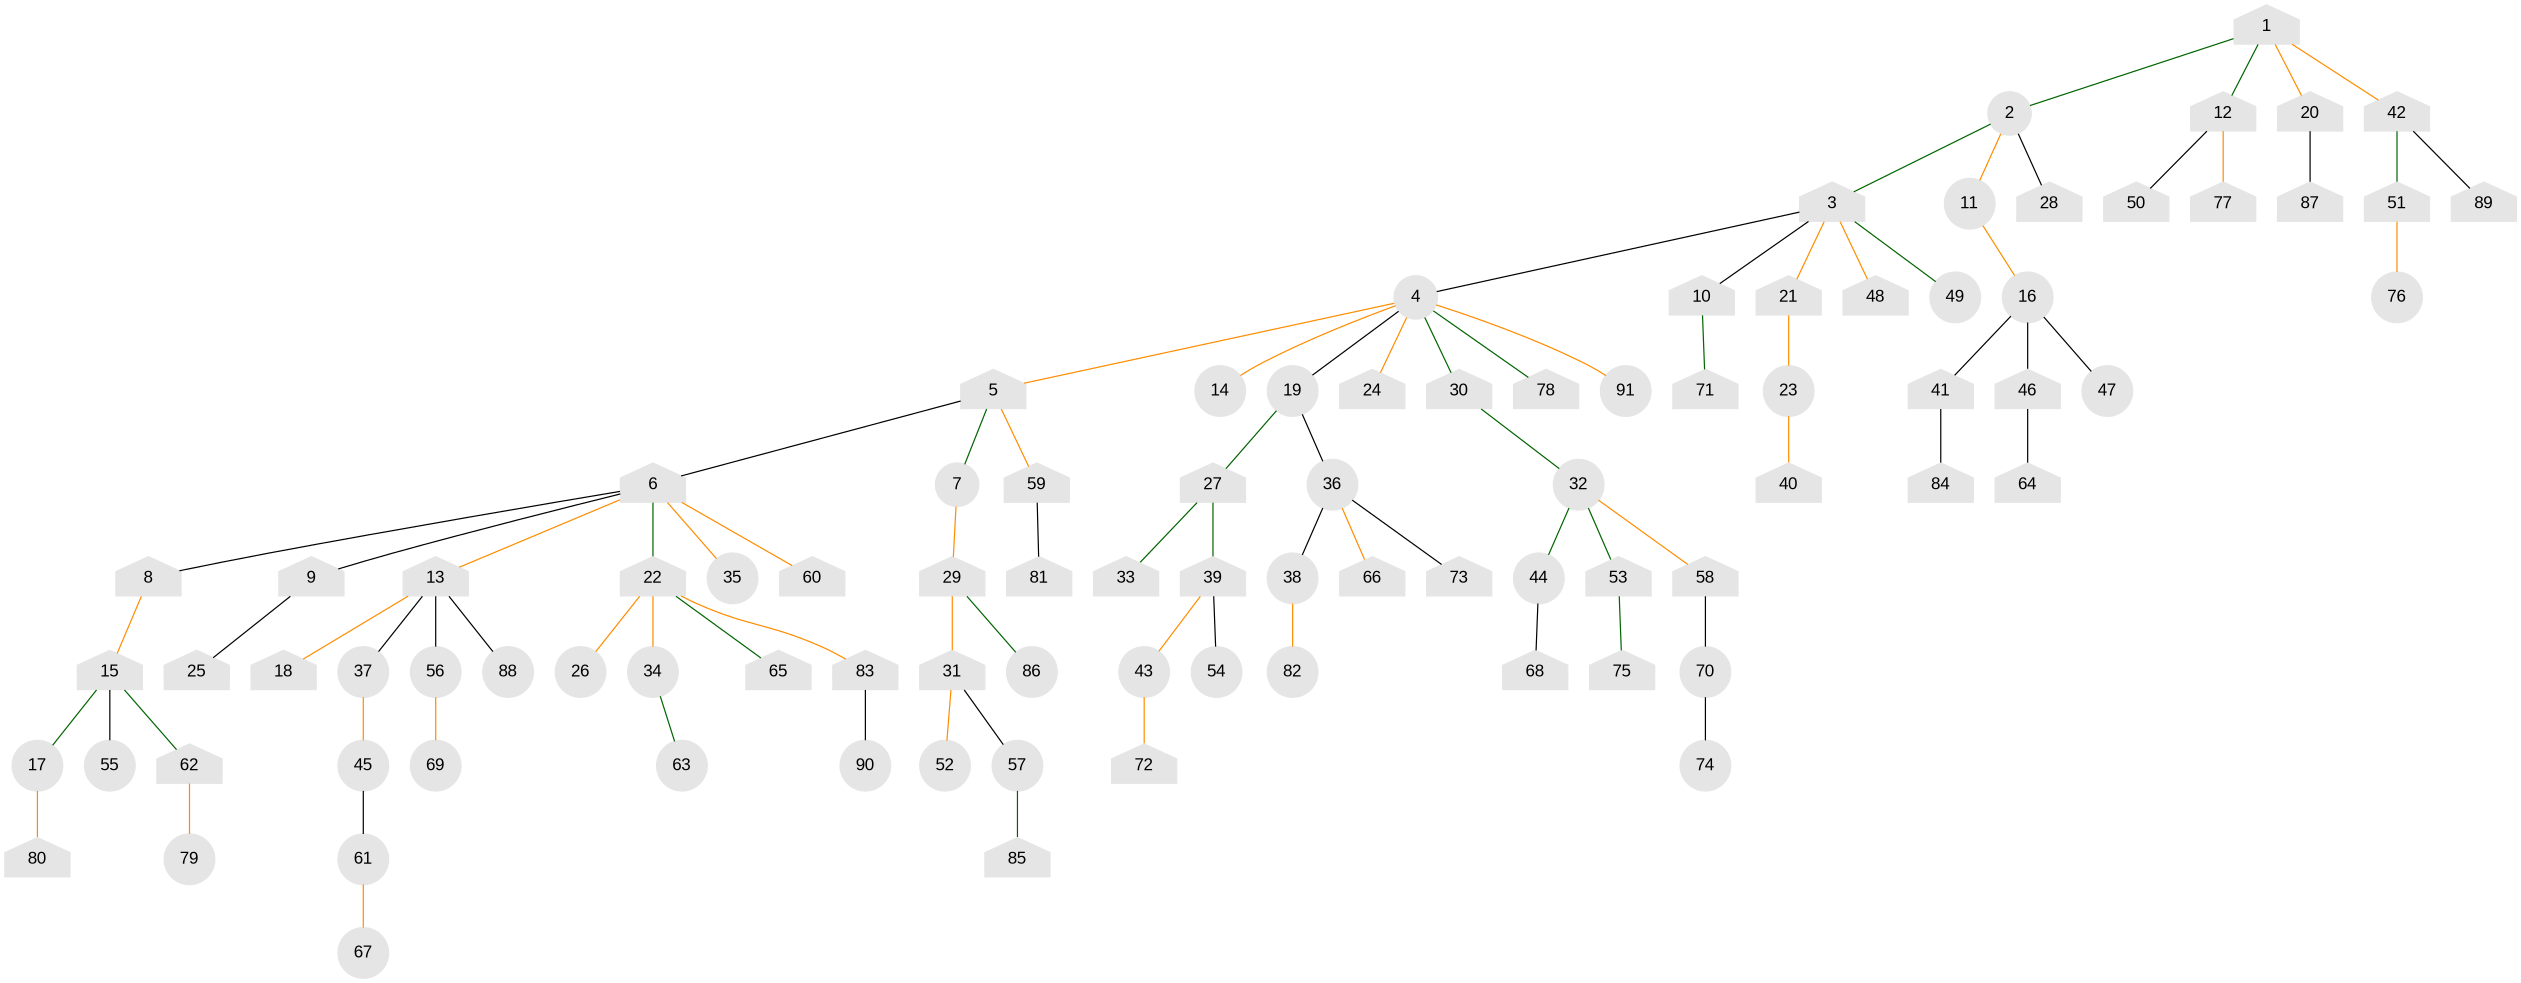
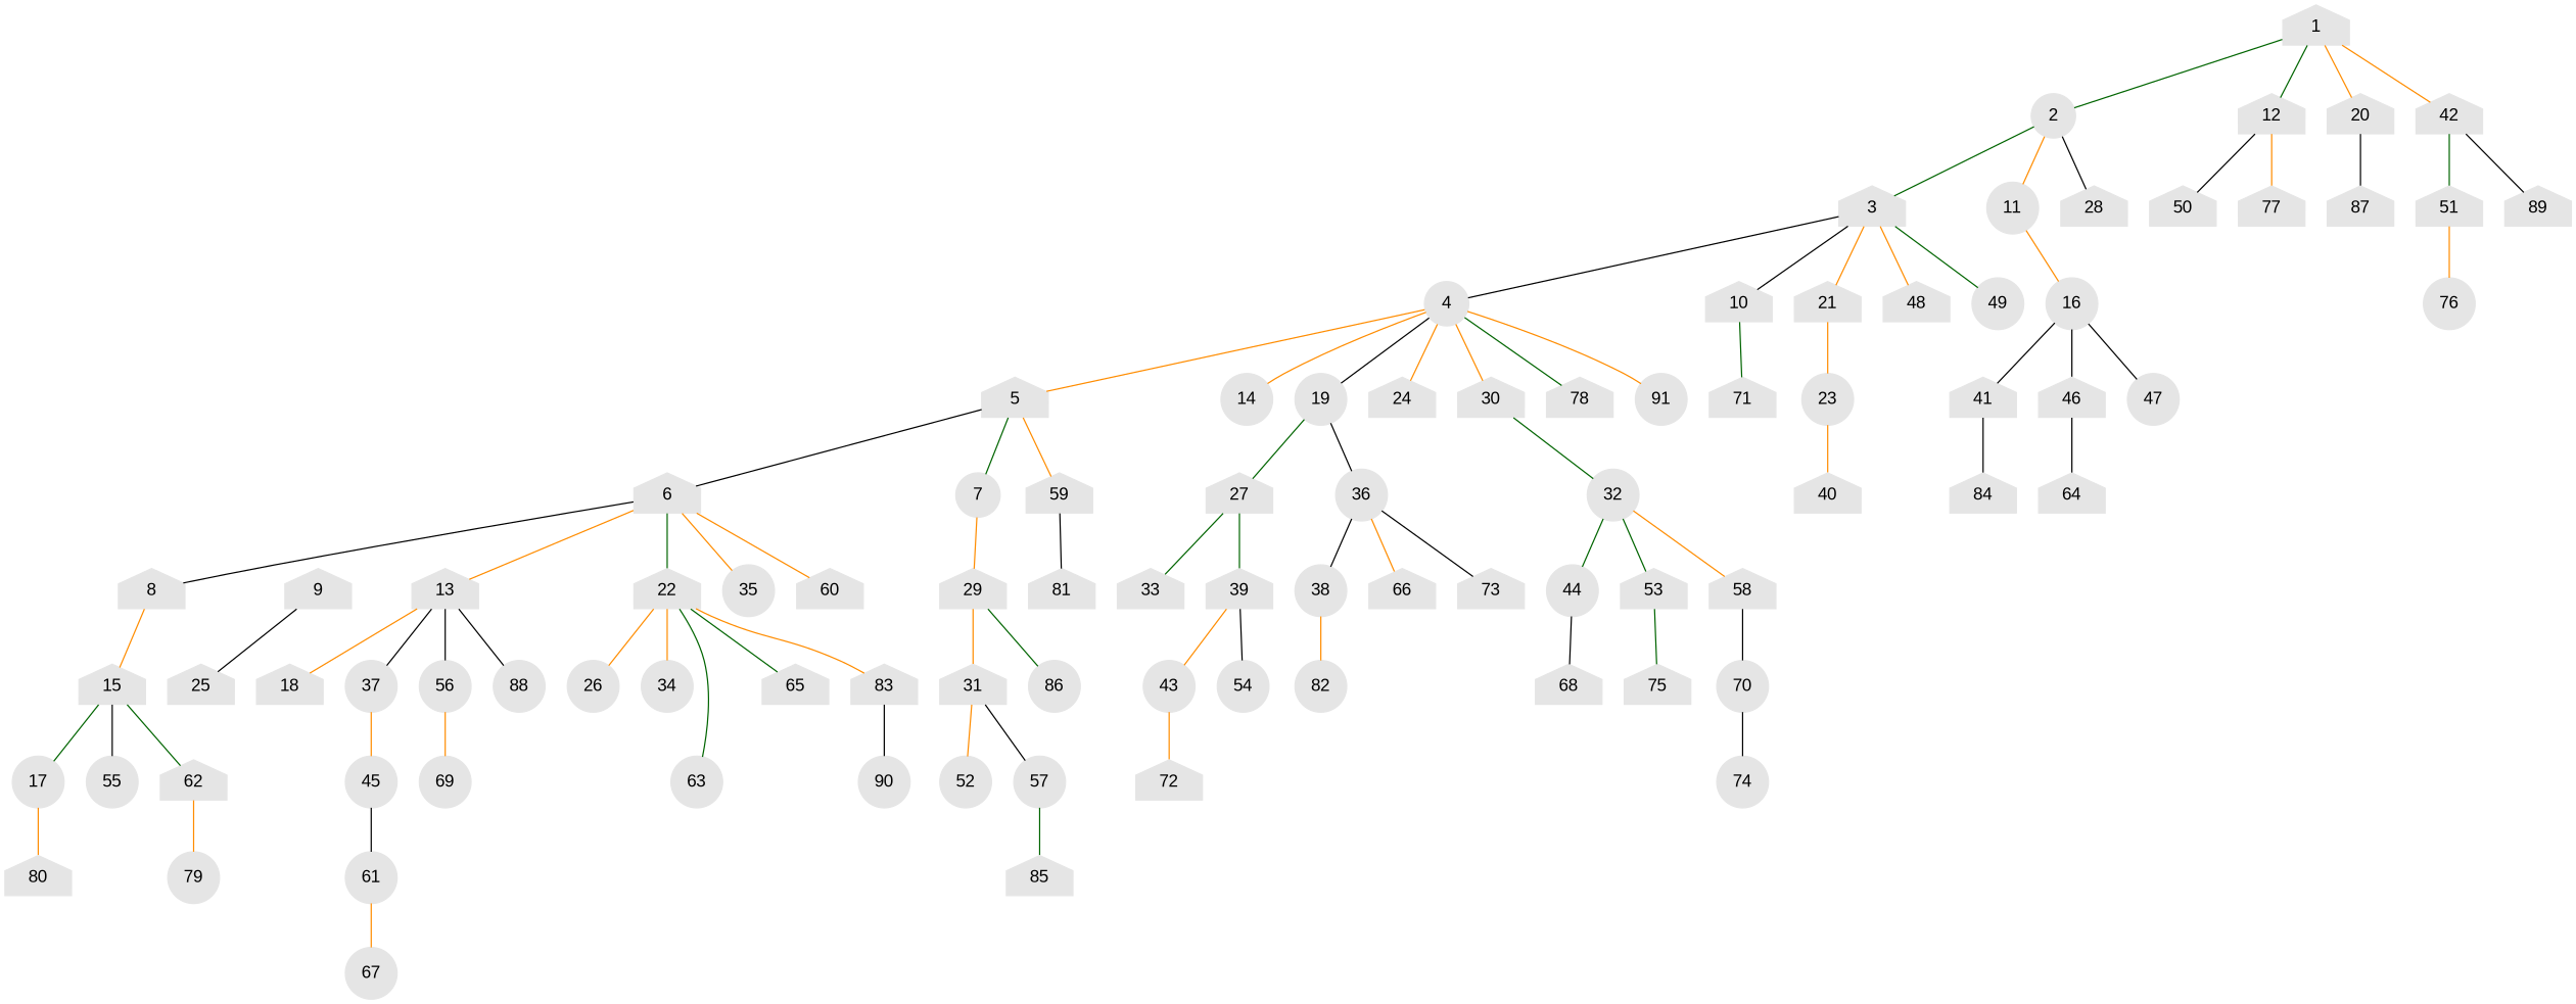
  graph {
    fontname="Liberation Sans"
    node [color=gray90 fontname="Liberation Sans" shape=house style=filled]
    edge [color=darkorange fontname="Liberation Sans"]
    2 [shape=circle]
    1
    12
    20
    42
    3
    11 [shape=circle]
    28
    50
    77
    87
    51
    89
    4 [shape=circle]
    10
    21
    48
    49 [shape=circle]
    16 [shape=circle]
    5
    14 [shape=circle]
    19 [shape=circle]
    24
    30
    78
    91 [shape=circle]
    71
    23 [shape=circle]
    6
    7 [shape=circle]
    59
    27
    36 [shape=circle]
    32 [shape=circle]
    8
    9
    13
    22
    35 [shape=circle]
    60
    29
    81
    15
    25
    18
    37 [shape=circle]
    56 [shape=circle]
    88 [shape=circle]
    26 [shape=circle]
    34 [shape=circle]
    63 [shape=circle]
    65
    83
    31
    86 [shape=circle]
    17 [shape=circle]
    55 [shape=circle]
    62
    41
    46
    47 [shape=circle]
    45 [shape=circle]
    69 [shape=circle]
    80
    79 [shape=circle]
    84
    64
    33
    39
    38 [shape=circle]
    66
    73
    40
    90 [shape=circle]
    43 [shape=circle]
    54 [shape=circle]
    52 [shape=circle]
    57 [shape=circle]
    44 [shape=circle]
    53
    58
    85
    68
    75
    70 [shape=circle]
    82 [shape=circle]
    61 [shape=circle]
    72
    76 [shape=circle]
    67 [shape=circle]
    74 [shape=circle]
    2 -- 3 [color=darkgreen]
    2 -- 11
    2 -- 28 [color=black]
    1 -- 2 [color=darkgreen]
    1 -- 12 [color=darkgreen]
    1 -- 20
    1 -- 42
    12 -- 50 [color=black]
    12 -- 77
    20 -- 87 [color=black]
    42 -- 51 [color=darkgreen]
    42 -- 89 [color=black]
    3 -- 4 [color=black]
    3 -- 10 [color=black]
    3 -- 21
    3 -- 48
    3 -- 49 [color=darkgreen]
    11 -- 16
    51 -- 76
    4 -- 5
    4 -- 14
    4 -- 19 [color=black]
    4 -- 24
-   4 -- 30 [color=darkgreen]
+   4 -- 30
    4 -- 78 [color=darkgreen]
    4 -- 91
    10 -- 71 [color=darkgreen]
    21 -- 23
    16 -- 41 [color=black]
    16 -- 46 [color=black]
    16 -- 47 [color=black]
    5 -- 6 [color=black]
    5 -- 7 [color=darkgreen]
    5 -- 59
    19 -- 27 [color=darkgreen]
    19 -- 36 [color=black]
    30 -- 32 [color=darkgreen]
    23 -- 40
    6 -- 8 [color=black]
-   6 -- 9 [color=black]
    6 -- 13
    6 -- 22 [color=darkgreen]
    6 -- 35
    6 -- 60
    7 -- 29
    59 -- 81 [color=black]
    27 -- 33 [color=darkgreen]
    27 -- 39 [color=darkgreen]
    36 -- 38 [color=black]
    36 -- 66
    36 -- 73 [color=black]
    32 -- 44 [color=darkgreen]
    32 -- 53 [color=darkgreen]
    32 -- 58
    8 -- 15
    9 -- 25 [color=black]
    13 -- 18
    13 -- 37 [color=black]
    13 -- 56 [color=black]
    13 -- 88 [color=black]
    22 -- 26
    22 -- 34
-   34 -- 63 [color=darkgreen]
+   22 -- 63 [color=darkgreen]
    22 -- 65 [color=darkgreen]
    22 -- 83
    29 -- 31
    29 -- 86 [color=darkgreen]
    15 -- 17 [color=darkgreen]
    15 -- 55 [color=black]
    15 -- 62 [color=darkgreen]
    37 -- 45
    56 -- 69
    83 -- 90 [color=black]
    31 -- 52
    31 -- 57 [color=black]
    17 -- 80
    62 -- 79
    41 -- 84 [color=black]
    46 -- 64 [color=black]
    45 -- 61 [color=black]
    39 -- 43
    39 -- 54 [color=black]
    38 -- 82
    43 -- 72
    57 -- 85 [color=darkgreen]
    44 -- 68 [color=black]
    53 -- 75 [color=darkgreen]
    58 -- 70 [color=black]
    70 -- 74 [color=black]
    61 -- 67
  }
